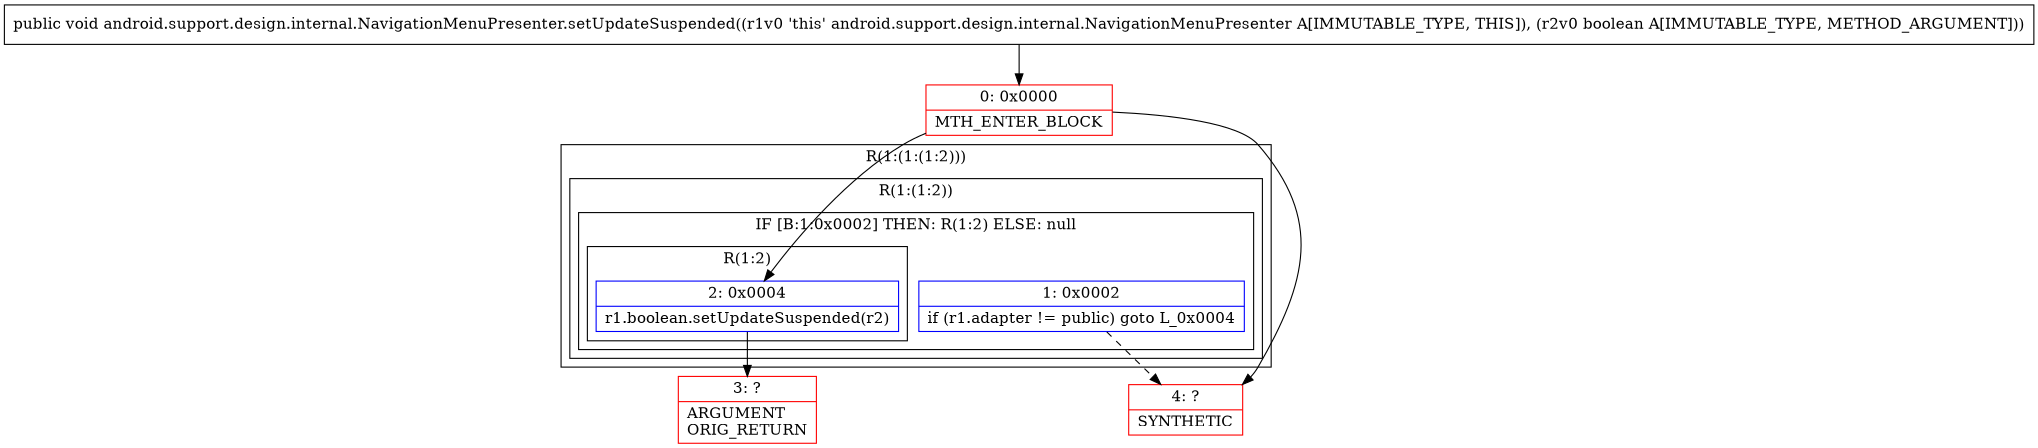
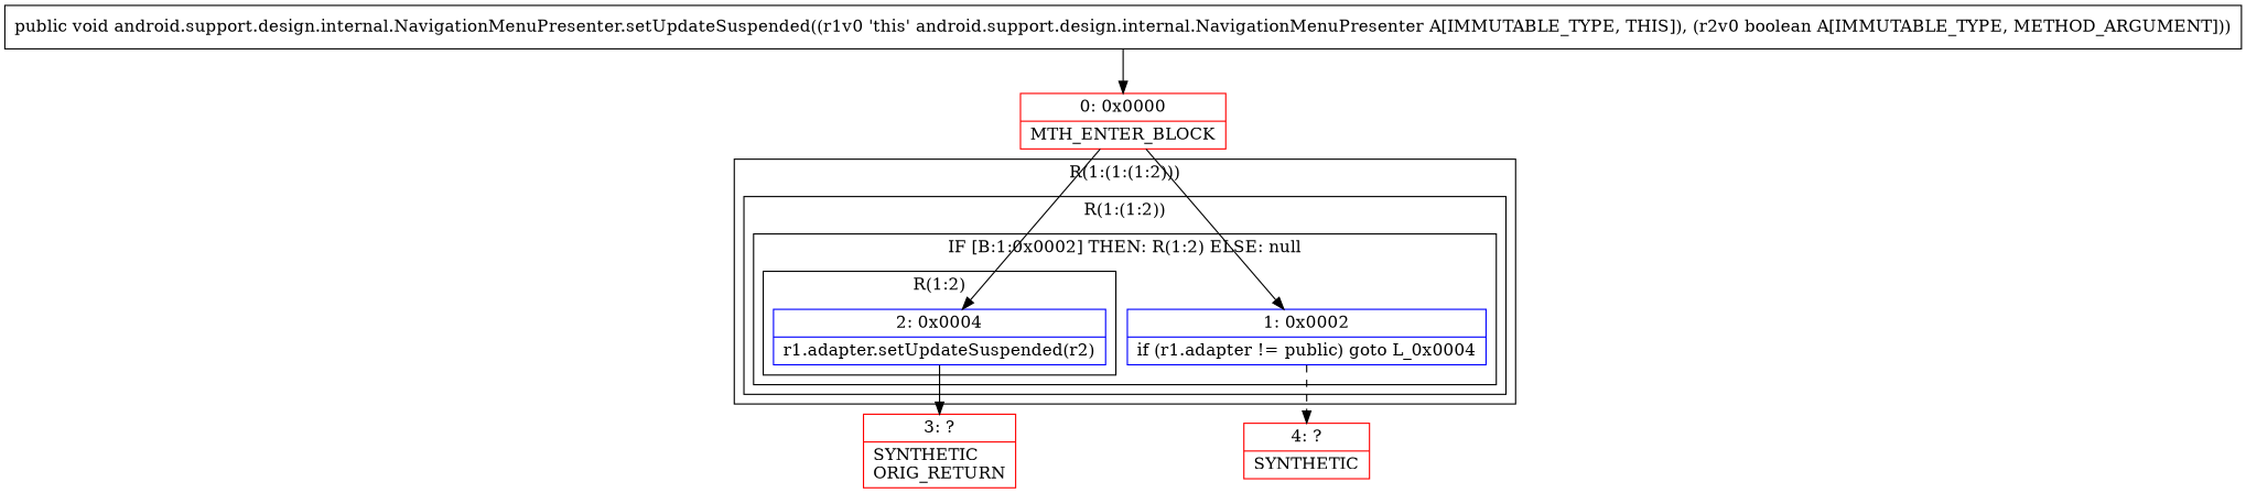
  digraph {
    node [color=red shape=record]
-   n1 [color=blue label="{2\:\ 0x0004|r1.boolean.setUpdateSuspended(r2)\l}"]
+   n1 [color=blue label="{2\:\ 0x0004|r1.adapter.setUpdateSuspended(r2)\l}"]
    n2 [color=blue label="{1\:\ 0x0002|if (r1.adapter != public) goto L_0x0004\l}"]
-   n3 [label="{3\:\ ?|ARGUMENT\lORIG_RETURN\l}"]
+   n3 [label="{3\:\ ?|SYNTHETIC\lORIG_RETURN\l}"]
    n4 [label="{4\:\ ?|SYNTHETIC\l}"]
    n5 [label="{0\:\ 0x0000|MTH_ENTER_BLOCK\l}"]
    n6 [label="{public void android.support.design.internal.NavigationMenuPresenter.setUpdateSuspended((r1v0 'this' android.support.design.internal.NavigationMenuPresenter A[IMMUTABLE_TYPE, THIS]), (r2v0 boolean A[IMMUTABLE_TYPE, METHOD_ARGUMENT])) }" color=""]
    subgraph cluster_1 {
      label="R(1:(1:(1:2)))"
      subgraph cluster_2 {
        label="R(1:(1:2))"
        subgraph cluster_3 {
          label="IF [B:1:0x0002] THEN: R(1:2) ELSE: null"
          n2
          subgraph cluster_4 {
            label="R(1:2)"
            n1
          }
        }
      }
    }
    n1 -> n3
    n2 -> n4 [style=dashed]
    n5 -> n1
-   n5 -> n4
+   n5 -> n2
    n6 -> n5
  }
